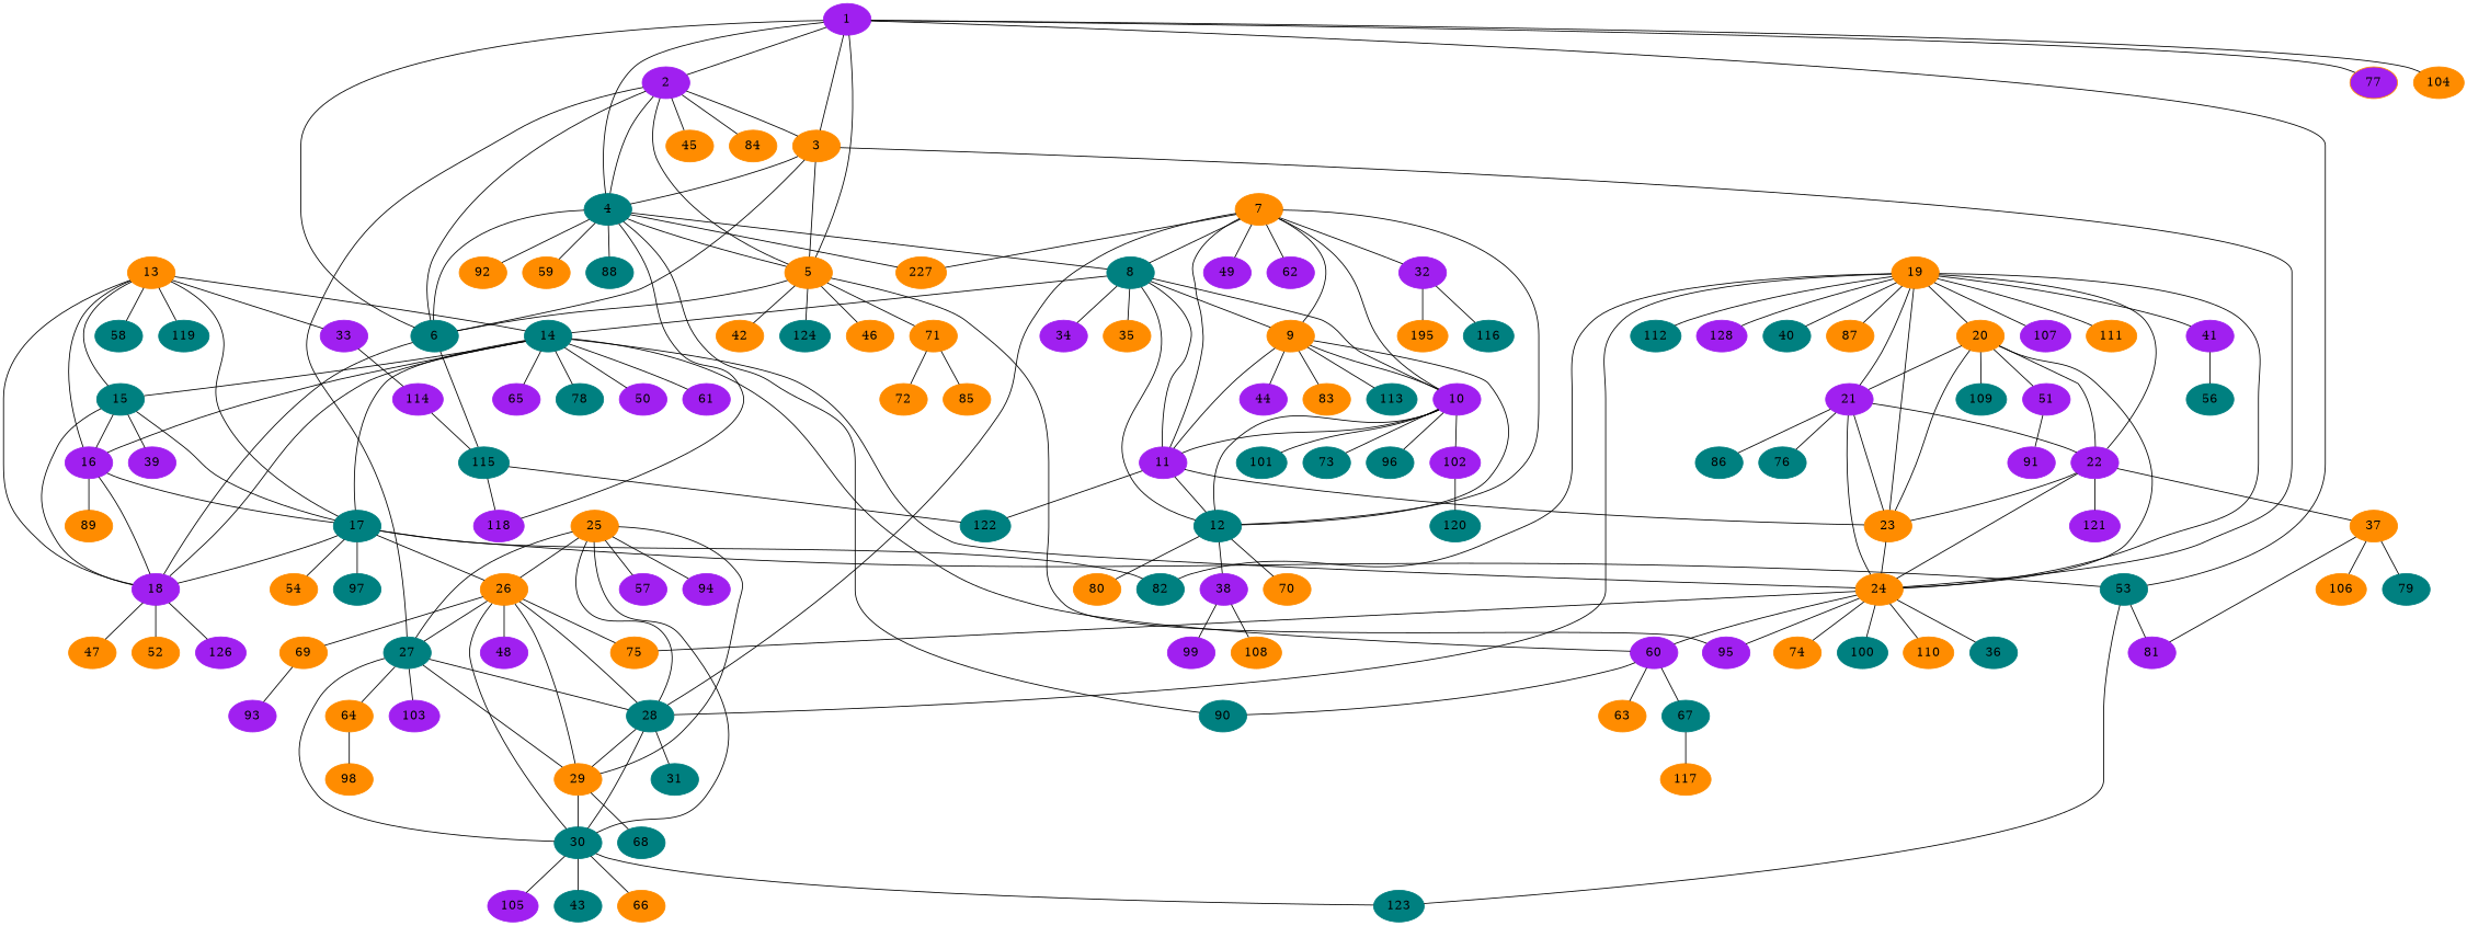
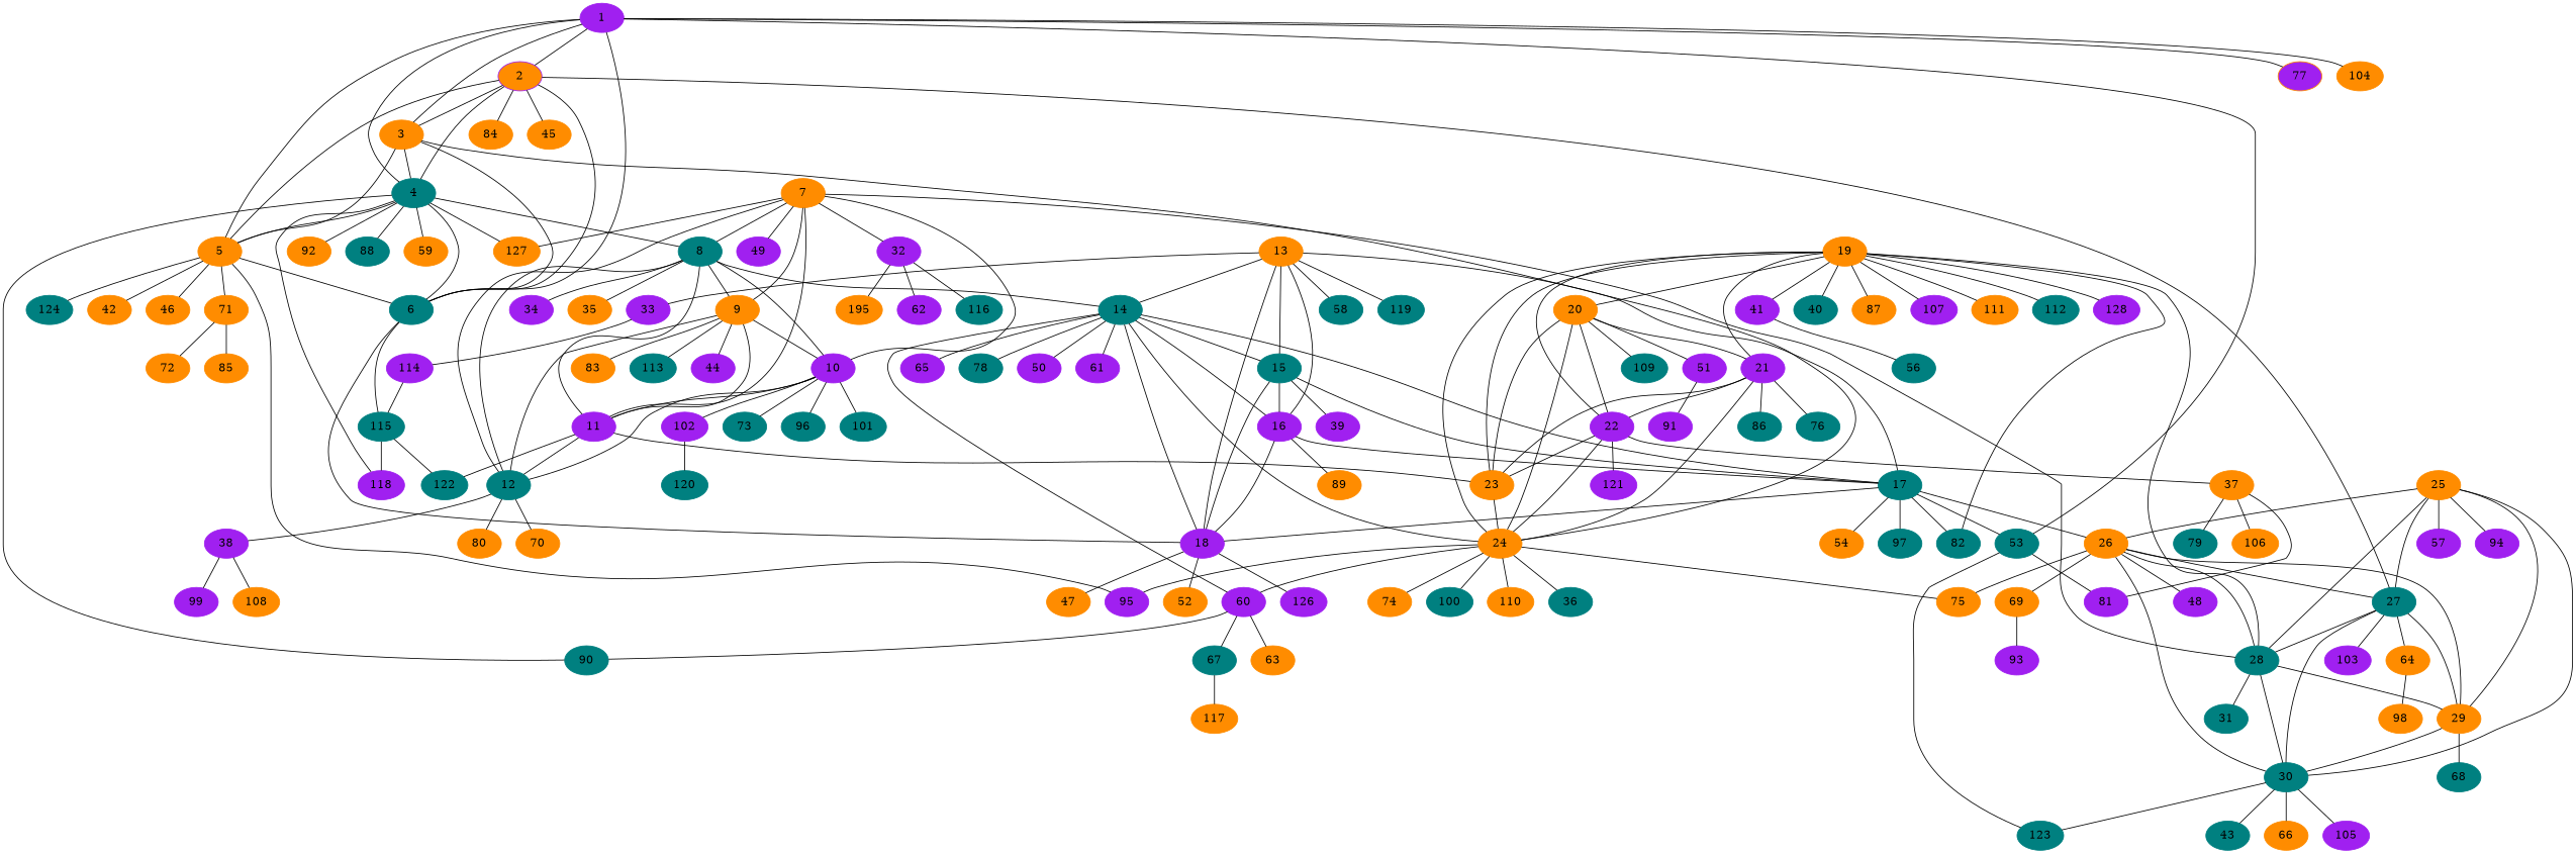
  graph {
    node [color=darkorange style=filled]
    1 [color=purple]
-   2 [color=purple]
+   2 [color=purple fillcolor=darkorange]
    3
    4 [color=teal]
    5
    6 [color=teal]
    53 [color=teal]
    77 [fillcolor=purple]
    104
    27 [color=teal]
    45
    84
    24
    8 [color=teal]
    59
    88 [color=teal]
    90 [color=teal]
    92
    118 [color=purple]
-   127 [label=227]
+   127
    42
    46
    71
    95 [color=purple]
    124 [color=teal]
    18 [color=purple]
    115 [color=teal]
    123 [color=teal]
    81 [color=purple]
    28 [color=teal]
    29
    30 [color=teal]
    64
    103 [color=purple]
    60 [color=purple]
    36 [color=teal]
    74
    75
    100 [color=teal]
    110
    9
    10 [color=purple]
    11 [color=purple]
    12 [color=teal]
    14 [color=teal]
    34 [color=purple]
    35
    72
    85
    47
    52
    126 [color=purple]
    122 [color=teal]
    7
    32 [color=purple]
    49 [color=purple]
    44 [color=purple]
    83
    113 [color=teal]
    73 [color=teal]
    96 [color=teal]
    101 [color=teal]
    102 [color=purple]
    23
    38 [color=purple]
    70
    80
    31 [color=teal]
    62 [color=purple]
    116 [color=teal]
    n71 [label=195]
    15 [color=teal]
    16 [color=purple]
    17 [color=teal]
    50 [color=purple]
    61 [color=purple]
    65 [color=purple]
    78 [color=teal]
    120 [color=teal]
    99 [color=purple]
    108
    13
    33 [color=purple]
    58 [color=teal]
    119 [color=teal]
    39 [color=purple]
    89
    26
    54
    82 [color=teal]
    97 [color=teal]
    114 [color=purple]
    63
    67 [color=teal]
    48 [color=purple]
    69
    19
    20
    21 [color=purple]
    22 [color=purple]
    40 [color=teal]
    41 [color=purple]
    87
    107 [color=purple]
    111
    112 [color=teal]
    128 [color=purple]
    51 [color=purple]
    109 [color=teal]
    76 [color=teal]
    86 [color=teal]
    37
    121 [color=purple]
    56 [color=teal]
    91 [color=purple]
    79 [color=teal]
    106
    25
    57 [color=purple]
    94 [color=purple]
    68 [color=teal]
    43 [color=teal]
    66
    105 [color=purple]
    93 [color=purple]
    98
    117
    1 -- 2
    1 -- 3
    1 -- 4
    1 -- 5
    1 -- 6
    1 -- 53
    1 -- 77
    1 -- 104
    2 -- 3
    2 -- 4
    2 -- 5
    2 -- 6
    2 -- 27
    2 -- 45
    2 -- 84
    3 -- 4
    3 -- 5
    3 -- 6
    3 -- 24
    4 -- 5
    4 -- 6
    4 -- 8
    4 -- 59
    4 -- 88
    4 -- 90
    4 -- 92
    4 -- 118
    4 -- 127
    5 -- 6
    5 -- 42
    5 -- 46
    5 -- 71
    5 -- 95
    5 -- 124
    6 -- 18
    6 -- 115
    53 -- 123
    53 -- 81
    27 -- 28
    27 -- 29
    27 -- 30
    27 -- 64
    27 -- 103
    24 -- 95
    24 -- 60
    24 -- 36
    24 -- 74
    24 -- 75
    24 -- 100
    24 -- 110
    8 -- 9
    8 -- 10
    8 -- 11
    8 -- 12
    8 -- 14
    8 -- 34
    8 -- 35
    71 -- 72
    71 -- 85
    18 -- 47
    18 -- 52
    18 -- 126
    115 -- 118
    115 -- 122
    28 -- 29
    28 -- 30
    28 -- 31
    29 -- 30
    29 -- 68
    30 -- 123
    30 -- 43
    30 -- 66
    30 -- 105
    64 -- 98
    60 -- 90
    60 -- 63
    60 -- 67
    9 -- 10
    9 -- 11
    9 -- 12
    9 -- 44
    9 -- 83
    9 -- 113
    10 -- 11
    10 -- 12
    10 -- 73
    10 -- 96
    10 -- 101
    10 -- 102
    11 -- 12
    11 -- 122
    11 -- 23
    12 -- 38
    12 -- 70
    12 -- 80
    14 -- 24
    14 -- 18
    14 -- 60
    14 -- 15
    14 -- 16
    14 -- 17
    14 -- 50
    14 -- 61
    14 -- 65
    14 -- 78
    7 -- 8
    7 -- 127
    7 -- 28
    7 -- 9
    7 -- 10
    7 -- 11
    7 -- 12
    7 -- 32
    7 -- 49
-   7 -- 62
+   32 -- 62
    32 -- 116
    32 -- n71
    102 -- 120
    23 -- 24
    38 -- 99
    38 -- 108
    15 -- 18
    15 -- 16
    15 -- 17
    15 -- 39
    16 -- 18
    16 -- 17
    16 -- 89
    17 -- 53
    17 -- 18
    17 -- 26
    17 -- 54
    17 -- 82
    17 -- 97
    13 -- 18
    13 -- 14
    13 -- 15
    13 -- 16
    13 -- 17
    13 -- 33
    13 -- 58
    13 -- 119
    33 -- 114
    26 -- 27
    26 -- 28
    26 -- 29
    26 -- 30
    26 -- 75
    26 -- 48
    26 -- 69
    114 -- 115
    67 -- 117
    69 -- 93
    19 -- 24
    19 -- 28
    19 -- 23
    19 -- 82
    19 -- 20
    19 -- 21
    19 -- 22
    19 -- 40
    19 -- 41
    19 -- 87
    19 -- 107
    19 -- 111
    19 -- 112
    19 -- 128
    20 -- 24
    20 -- 23
    20 -- 21
    20 -- 22
    20 -- 51
    20 -- 109
    21 -- 24
    21 -- 23
    21 -- 22
    21 -- 76
    21 -- 86
    22 -- 24
    22 -- 23
    22 -- 37
    22 -- 121
    41 -- 56
    51 -- 91
    37 -- 81
    37 -- 79
    37 -- 106
    25 -- 27
    25 -- 28
    25 -- 29
    25 -- 30
    25 -- 26
    25 -- 57
    25 -- 94
  }
